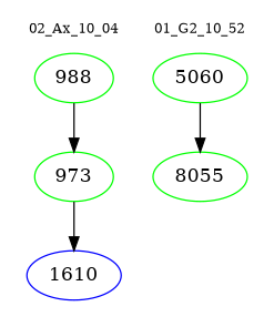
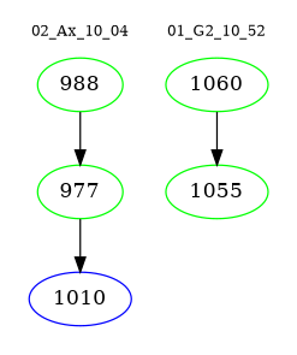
  digraph {
    node [color=green]
    edge [color=black]
    n1 [label=988]
-   n2 [label=973]
-   n3 [color=blue label=1610]
-   n4 [label=5060]
-   n5 [label=8055]
+   n2 [label=977]
+   n3 [color=blue label=1010]
+   n4 [label=1060]
+   n5 [label=1055]
    subgraph cluster_1 {
      color=white
      fontsize=10
      label="02_Ax_10_04"
      n1
      n2
      n3
    }
    subgraph cluster_2 {
      color=white
      fontsize=10
      label="01_G2_10_52"
      n4
      n5
    }
    n1 -> n2
    n2 -> n3
    n4 -> n5
  }
